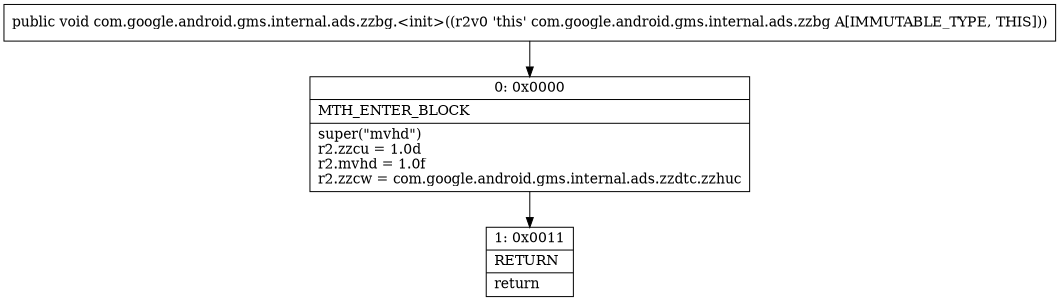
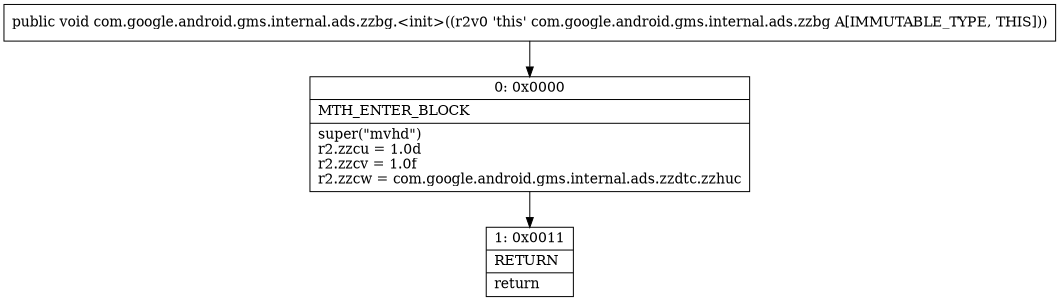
  digraph {
    node [shape=record]
-   n1 [label="{0\:\ 0x0000|MTH_ENTER_BLOCK\l|super(\"mvhd\")\lr2.zzcu = 1.0d\lr2.mvhd = 1.0f\lr2.zzcw = com.google.android.gms.internal.ads.zzdtc.zzhuc\l}"]
+   n1 [label="{0\:\ 0x0000|MTH_ENTER_BLOCK\l|super(\"mvhd\")\lr2.zzcu = 1.0d\lr2.zzcv = 1.0f\lr2.zzcw = com.google.android.gms.internal.ads.zzdtc.zzhuc\l}"]
    n2 [label="{1\:\ 0x0011|RETURN\l|return\l}"]
    n3 [label="{public void com.google.android.gms.internal.ads.zzbg.\<init\>((r2v0 'this' com.google.android.gms.internal.ads.zzbg A[IMMUTABLE_TYPE, THIS])) }"]
    n1 -> n2
    n3 -> n1
  }
